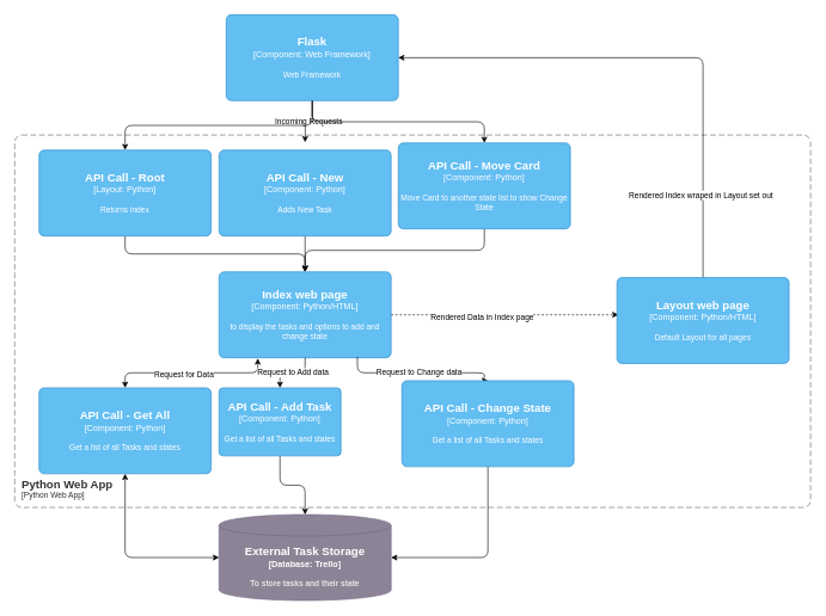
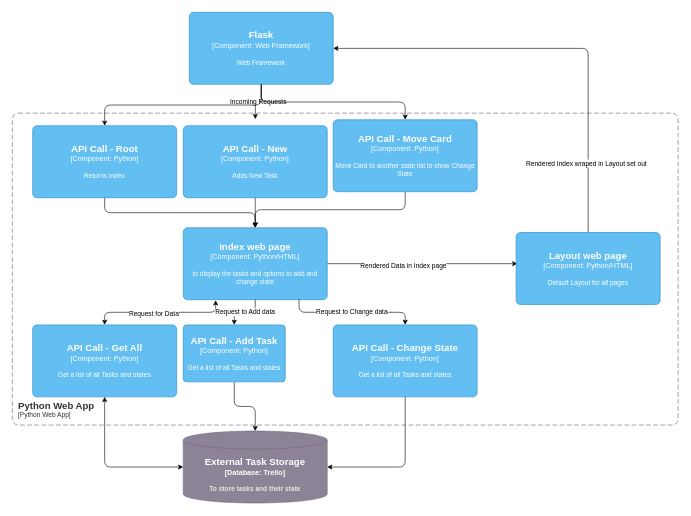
  <mxCell id="0" />
  <mxCell id="1" parent="0" />
- <mxCell id="2" style="edgeStyle=orthogonalEdgeStyle;rounded=1;sketch=0;orthogonalLoop=1;jettySize=auto;html=1;entryX=0.008;entryY=0.433;entryDx=0;entryDy=0;entryPerimeter=0;startArrow=none;startFill=0;endArrow=classic;endFill=1;dashed=1;" edge="1" parent="1" source="4" target="16"><mxGeometry relative="1" as="geometry" /></mxCell>
+ <mxCell id="2" style="edgeStyle=orthogonalEdgeStyle;rounded=1;sketch=0;orthogonalLoop=1;jettySize=auto;html=1;entryX=0.008;entryY=0.433;entryDx=0;entryDy=0;entryPerimeter=0;startArrow=none;startFill=0;endArrow=classic;endFill=1;" edge="1" parent="1" source="4" target="16"><mxGeometry relative="1" as="geometry" /></mxCell>
  <mxCell id="3" value="Rendered Data in Index page" style="edgeLabel;html=1;align=center;verticalAlign=middle;resizable=0;points=[];" vertex="1" connectable="0" parent="2"><mxGeometry x="-0.205" y="-3" relative="1" as="geometry"><mxPoint as="offset" /></mxGeometry></mxCell>
  <mxCell id="4" value="&lt;font style=&quot;font-size: 16px&quot;&gt;&lt;b&gt;Index web page&lt;/b&gt;&lt;/font&gt;&lt;div&gt;[Component: Python/HTML]&lt;/div&gt;&lt;br&gt;&lt;div&gt;&lt;font style=&quot;font-size: 11px&quot;&gt;to display the tasks and options to add and change state&lt;/font&gt;&lt;/div&gt;" style="rounded=1;whiteSpace=wrap;html=1;labelBackgroundColor=none;fillColor=#63BEF2;fontColor=#ffffff;align=center;arcSize=6;strokeColor=#2086C9;metaEdit=1;resizable=0;points=[[0.25,0,0],[0.5,0,0],[0.75,0,0],[1,0.25,0],[1,0.5,0],[1,0.75,0],[0.75,1,0],[0.5,1,0],[0.25,1,0],[0,0.75,0],[0,0.5,0],[0,0.25,0]];" parent="1" vertex="1"><mxGeometry x="305" y="379" width="240" height="120" as="geometry" /></mxCell>
  <mxCell id="5" style="edgeStyle=orthogonalEdgeStyle;rounded=1;sketch=0;orthogonalLoop=1;jettySize=auto;html=1;exitX=0.5;exitY=0;exitDx=0;exitDy=0;exitPerimeter=0;startArrow=classic;startFill=1;entryX=0.225;entryY=1.008;entryDx=0;entryDy=0;entryPerimeter=0;" edge="1" parent="1" source="8" target="4"><mxGeometry relative="1" as="geometry"><mxPoint x="379" y="498" as="targetPoint" /></mxGeometry></mxCell>
  <mxCell id="6" value="Request for Data" style="edgeLabel;html=1;align=center;verticalAlign=middle;resizable=0;points=[];" vertex="1" connectable="0" parent="5"><mxGeometry x="-0.109" y="-1" relative="1" as="geometry"><mxPoint x="1" y="1" as="offset" /></mxGeometry></mxCell>
  <mxCell id="7" style="edgeStyle=orthogonalEdgeStyle;rounded=1;sketch=0;orthogonalLoop=1;jettySize=auto;html=1;exitX=0.5;exitY=1;exitDx=0;exitDy=0;exitPerimeter=0;startArrow=classic;startFill=1;endArrow=classic;endFill=1;entryX=0;entryY=0.5;entryDx=0;entryDy=0;entryPerimeter=0;" edge="1" parent="1" source="8" target="10"><mxGeometry relative="1" as="geometry" /></mxCell>
  <mxCell id="8" value="&lt;font style=&quot;font-size: 16px&quot;&gt;&lt;b&gt;API Call - Get All&lt;/b&gt;&lt;/font&gt;&lt;div&gt;[Component: Python]&lt;/div&gt;&lt;br&gt;&lt;div&gt;&lt;font style=&quot;font-size: 11px&quot;&gt;Get a list of all Tasks and states&lt;/font&gt;&lt;/div&gt;" style="rounded=1;whiteSpace=wrap;html=1;labelBackgroundColor=none;fillColor=#63BEF2;fontColor=#ffffff;align=center;arcSize=6;strokeColor=#2086C9;metaEdit=1;resizable=0;points=[[0.25,0,0],[0.5,0,0],[0.75,0,0],[1,0.25,0],[1,0.5,0],[1,0.75,0],[0.75,1,0],[0.5,1,0],[0.25,1,0],[0,0.75,0],[0,0.5,0],[0,0.25,0]];" parent="1" vertex="1"><mxGeometry x="54" y="541" width="240" height="120" as="geometry" /></mxCell>
  <mxCell id="9" value="&lt;font style=&quot;font-size: 16px&quot;&gt;&lt;b&gt;&lt;div style=&quot;text-align: left&quot;&gt;Python Web App&lt;/div&gt;&lt;/b&gt;&lt;/font&gt;&lt;div style=&quot;text-align: left&quot;&gt;[Python Web App]&lt;/div&gt;" style="rounded=1;fontSize=11;whiteSpace=wrap;html=1;dashed=1;arcSize=20;fillColor=none;strokeColor=#666666;fontColor=#333333;labelBackgroundColor=none;align=left;verticalAlign=bottom;labelBorderColor=none;spacingTop=0;spacing=10;dashPattern=8 4;metaEdit=1;rotatable=0;perimeter=rectanglePerimeter;noLabel=0;labelPadding=0;allowArrows=0;connectable=0;expand=0;recursiveResize=0;editable=1;pointerEvents=0;absoluteArcSize=1;points=[[0.25,0,0],[0.5,0,0],[0.75,0,0],[1,0.25,0],[1,0.5,0],[1,0.75,0],[0.75,1,0],[0.5,1,0],[0.25,1,0],[0,0.75,0],[0,0.5,0],[0,0.25,0]];" parent="1" vertex="1"><mxGeometry x="20" y="188" width="1110" height="520" as="geometry" /></mxCell>
  <mxCell id="10" value="&lt;font style=&quot;font-size: 16px&quot;&gt;&lt;b&gt;External Task Storage&lt;/font&gt;&lt;div&gt;[Database:&amp;nbsp;Trello]&lt;/div&gt;&lt;br&gt;&lt;div&gt;&lt;font style=&quot;font-size: 11px&quot;&gt;&lt;font color=&quot;#E6E6E6&quot;&gt;To store tasks and their state&lt;/font&gt;&lt;/div&gt;" style="shape=cylinder3;size=15;whiteSpace=wrap;html=1;boundedLbl=1;rounded=0;labelBackgroundColor=none;fillColor=#8C8496;fontSize=12;fontColor=#ffffff;align=center;strokeColor=#736782;metaEdit=1;points=[[0.5,0,0],[1,0.25,0],[1,0.5,0],[1,0.75,0],[0.5,1,0],[0,0.75,0],[0,0.5,0],[0,0.25,0]];resizable=0;" parent="1" vertex="1"><mxGeometry x="305" y="718" width="240" height="120" as="geometry" /></mxCell>
  <mxCell id="11" value="Incoming Requests" style="edgeStyle=orthogonalEdgeStyle;rounded=1;sketch=0;orthogonalLoop=1;jettySize=auto;html=1;exitX=0.5;exitY=1;exitDx=0;exitDy=0;exitPerimeter=0;startArrow=none;startFill=0;endArrow=classic;endFill=1;" edge="1" parent="1" source="12"><mxGeometry relative="1" as="geometry"><mxPoint x="425" y="198" as="targetPoint" /></mxGeometry></mxCell>
  <mxCell id="12" value="&lt;font style=&quot;font-size: 16px&quot;&gt;&lt;b&gt;Flask&lt;/b&gt;&lt;/font&gt;&lt;div&gt;[Component: Web Framework]&lt;/div&gt;&lt;br&gt;&lt;div&gt;&lt;font style=&quot;font-size: 11px&quot;&gt;Web Framework&lt;/font&gt;&lt;/div&gt;" style="rounded=1;whiteSpace=wrap;html=1;labelBackgroundColor=none;fillColor=#63BEF2;fontColor=#ffffff;align=center;arcSize=6;strokeColor=#2086C9;metaEdit=1;resizable=0;points=[[0.25,0,0],[0.5,0,0],[0.75,0,0],[1,0.25,0],[1,0.5,0],[1,0.75,0],[0.75,1,0],[0.5,1,0],[0.25,1,0],[0,0.75,0],[0,0.5,0],[0,0.25,0]];" vertex="1" parent="1"><mxGeometry x="315" y="20" width="240" height="120" as="geometry" /></mxCell>
  <mxCell id="13" style="edgeStyle=orthogonalEdgeStyle;rounded=1;sketch=0;orthogonalLoop=1;jettySize=auto;html=1;entryX=0.5;entryY=1;entryDx=0;entryDy=0;entryPerimeter=0;startArrow=classic;startFill=1;exitX=0.5;exitY=0;exitDx=0;exitDy=0;exitPerimeter=0;endArrow=none;endFill=0;" edge="1" parent="1" source="4" target="27"><mxGeometry relative="1" as="geometry" /></mxCell>
  <mxCell id="14" style="edgeStyle=orthogonalEdgeStyle;rounded=1;sketch=0;orthogonalLoop=1;jettySize=auto;html=1;exitX=0.5;exitY=0;exitDx=0;exitDy=0;exitPerimeter=0;entryX=1;entryY=0.5;entryDx=0;entryDy=0;entryPerimeter=0;startArrow=none;startFill=0;endArrow=classic;endFill=1;" edge="1" parent="1" source="16" target="12"><mxGeometry relative="1" as="geometry" /></mxCell>
  <mxCell id="15" value="Rendered Index wraped in Layout set out" style="edgeLabel;html=1;align=center;verticalAlign=middle;resizable=0;points=[];" vertex="1" connectable="0" parent="14"><mxGeometry x="-0.683" y="4" relative="1" as="geometry"><mxPoint as="offset" /></mxGeometry></mxCell>
  <mxCell id="16" value="&lt;font style=&quot;font-size: 16px&quot;&gt;&lt;b&gt;Layout web page&lt;/b&gt;&lt;/font&gt;&lt;div&gt;[Component: Python/HTML]&lt;/div&gt;&lt;br&gt;&lt;div&gt;&lt;font style=&quot;font-size: 11px&quot;&gt;Default Layout for all pages&lt;/font&gt;&lt;/div&gt;" style="rounded=1;whiteSpace=wrap;html=1;labelBackgroundColor=none;fillColor=#63BEF2;fontColor=#ffffff;align=center;arcSize=6;strokeColor=#2086C9;metaEdit=1;resizable=0;points=[[0.25,0,0],[0.5,0,0],[0.75,0,0],[1,0.25,0],[1,0.5,0],[1,0.75,0],[0.75,1,0],[0.5,1,0],[0.25,1,0],[0,0.75,0],[0,0.5,0],[0,0.25,0]];" vertex="1" parent="1"><mxGeometry x="860" y="387" width="240" height="120" as="geometry" /></mxCell>
  <mxCell id="17" style="edgeStyle=orthogonalEdgeStyle;rounded=1;orthogonalLoop=1;jettySize=auto;html=1;exitX=0.5;exitY=1;exitDx=0;exitDy=0;exitPerimeter=0;startArrow=none;startFill=0;sketch=0;entryX=1;entryY=0.5;entryDx=0;entryDy=0;entryPerimeter=0;" edge="1" parent="1" source="19" target="10"><mxGeometry relative="1" as="geometry"><mxPoint x="450" y="1028" as="targetPoint" /></mxGeometry></mxCell>
  <mxCell id="18" value="Request to Change data" style="edgeStyle=orthogonalEdgeStyle;rounded=1;sketch=0;orthogonalLoop=1;jettySize=auto;html=1;exitX=0.5;exitY=0;exitDx=0;exitDy=0;exitPerimeter=0;startArrow=classic;startFill=1;endArrow=none;endFill=0;entryX=0.804;entryY=0.992;entryDx=0;entryDy=0;entryPerimeter=0;" edge="1" parent="1" source="19" target="4"><mxGeometry relative="1" as="geometry"><mxPoint x="420" y="668" as="targetPoint" /><Array as="points"><mxPoint x="675" y="520" /><mxPoint x="498" y="520" /></Array></mxGeometry></mxCell>
- <mxCell id="19" value="&lt;font style=&quot;font-size: 16px&quot;&gt;&lt;b&gt;API Call - Change State&lt;/b&gt;&lt;/font&gt;&lt;div&gt;[Component: Python]&lt;/div&gt;&lt;br&gt;&lt;div&gt;&lt;font style=&quot;font-size: 11px&quot;&gt;Get a list of all Tasks and states&lt;/font&gt;&lt;/div&gt;" style="rounded=1;whiteSpace=wrap;html=1;labelBackgroundColor=none;fillColor=#63BEF2;fontColor=#ffffff;align=center;arcSize=6;strokeColor=#2086C9;metaEdit=1;resizable=0;points=[[0.25,0,0],[0.5,0,0],[0.75,0,0],[1,0.25,0],[1,0.5,0],[1,0.75,0],[0.75,1,0],[0.5,1,0],[0.25,1,0],[0,0.75,0],[0,0.5,0],[0,0.25,0]];" vertex="1" parent="1"><mxGeometry x="560" y="531" width="240" height="120" as="geometry" /></mxCell>
+ <mxCell id="19" value="&lt;font style=&quot;font-size: 16px&quot;&gt;&lt;b&gt;API Call - Change State&lt;/b&gt;&lt;/font&gt;&lt;div&gt;[Component: Python]&lt;/div&gt;&lt;br&gt;&lt;div&gt;&lt;font style=&quot;font-size: 11px&quot;&gt;Get a list of all Tasks and states&lt;/font&gt;&lt;/div&gt;" style="rounded=1;whiteSpace=wrap;html=1;labelBackgroundColor=none;fillColor=#63BEF2;fontColor=#ffffff;align=center;arcSize=6;strokeColor=#2086C9;metaEdit=1;resizable=0;points=[[0.25,0,0],[0.5,0,0],[0.75,0,0],[1,0.25,0],[1,0.5,0],[1,0.75,0],[0.75,1,0],[0.5,1,0],[0.25,1,0],[0,0.75,0],[0,0.5,0],[0,0.25,0]];" vertex="1" parent="1"><mxGeometry x="555" y="541" width="240" height="120" as="geometry" /></mxCell>
  <mxCell id="20" value="Request to Add data" style="edgeStyle=orthogonalEdgeStyle;rounded=1;sketch=0;orthogonalLoop=1;jettySize=auto;html=1;exitX=0.5;exitY=0;exitDx=0;exitDy=0;exitPerimeter=0;startArrow=classic;startFill=1;endArrow=none;endFill=0;" edge="1" parent="1" source="22" target="4"><mxGeometry relative="1" as="geometry"><mxPoint x="420" y="668" as="targetPoint" /><Array as="points" /></mxGeometry></mxCell>
  <mxCell id="21" style="edgeStyle=orthogonalEdgeStyle;rounded=1;sketch=0;orthogonalLoop=1;jettySize=auto;html=1;exitX=0.5;exitY=1;exitDx=0;exitDy=0;exitPerimeter=0;entryX=0.5;entryY=0;entryDx=0;entryDy=0;entryPerimeter=0;startArrow=none;startFill=0;endArrow=classic;endFill=1;" edge="1" parent="1" source="22" target="10"><mxGeometry relative="1" as="geometry" /></mxCell>
  <mxCell id="22" value="&lt;font style=&quot;font-size: 16px&quot;&gt;&lt;b&gt;API Call - Add Task&lt;/b&gt;&lt;/font&gt;&lt;div&gt;[Component: Python]&lt;/div&gt;&lt;br&gt;&lt;div&gt;&lt;font style=&quot;font-size: 11px&quot;&gt;Get a list of all Tasks and states&lt;/font&gt;&lt;/div&gt;" style="rounded=1;whiteSpace=wrap;html=1;labelBackgroundColor=none;fillColor=#63BEF2;fontColor=#ffffff;align=center;arcSize=6;strokeColor=#2086C9;metaEdit=1;resizable=0;points=[[0.25,0,0],[0.5,0,0],[0.75,0,0],[1,0.25,0],[1,0.5,0],[1,0.75,0],[0.75,1,0],[0.5,1,0],[0.25,1,0],[0,0.75,0],[0,0.5,0],[0,0.25,0]];" vertex="1" parent="1"><mxGeometry x="305" y="541" width="170" height="95" as="geometry" /></mxCell>
  <mxCell id="23" style="edgeStyle=orthogonalEdgeStyle;rounded=1;sketch=0;orthogonalLoop=1;jettySize=auto;html=1;exitX=0.5;exitY=1;exitDx=0;exitDy=0;exitPerimeter=0;startArrow=none;startFill=0;" edge="1" parent="1" source="25" target="4"><mxGeometry relative="1" as="geometry" /></mxCell>
  <mxCell id="24" style="edgeStyle=orthogonalEdgeStyle;rounded=1;sketch=0;orthogonalLoop=1;jettySize=auto;html=1;exitX=0.5;exitY=0;exitDx=0;exitDy=0;exitPerimeter=0;entryX=0.5;entryY=1;entryDx=0;entryDy=0;entryPerimeter=0;startArrow=classic;startFill=1;endArrow=none;endFill=0;" edge="1" parent="1" source="25" target="12"><mxGeometry relative="1" as="geometry" /></mxCell>
- <mxCell id="25" value="&lt;font style=&quot;font-size: 16px&quot;&gt;&lt;b&gt;API Call - Root&lt;/b&gt;&lt;/font&gt;&lt;div&gt;[Layout: Python]&lt;/div&gt;&lt;br&gt;&lt;div&gt;&lt;font style=&quot;font-size: 11px&quot;&gt;Returns index&lt;/font&gt;&lt;/div&gt;" style="rounded=1;whiteSpace=wrap;html=1;labelBackgroundColor=none;fillColor=#63BEF2;fontColor=#ffffff;align=center;arcSize=6;strokeColor=#2086C9;metaEdit=1;resizable=0;points=[[0.25,0,0],[0.5,0,0],[0.75,0,0],[1,0.25,0],[1,0.5,0],[1,0.75,0],[0.75,1,0],[0.5,1,0],[0.25,1,0],[0,0.75,0],[0,0.5,0],[0,0.25,0]];" vertex="1" parent="1"><mxGeometry x="54" y="209" width="240" height="120" as="geometry" /></mxCell>
+ <mxCell id="25" value="&lt;font style=&quot;font-size: 16px&quot;&gt;&lt;b&gt;API Call - Root&lt;/b&gt;&lt;/font&gt;&lt;div&gt;[Component: Python]&lt;/div&gt;&lt;br&gt;&lt;div&gt;&lt;font style=&quot;font-size: 11px&quot;&gt;Returns index&lt;/font&gt;&lt;/div&gt;" style="rounded=1;whiteSpace=wrap;html=1;labelBackgroundColor=none;fillColor=#63BEF2;fontColor=#ffffff;align=center;arcSize=6;strokeColor=#2086C9;metaEdit=1;resizable=0;points=[[0.25,0,0],[0.5,0,0],[0.75,0,0],[1,0.25,0],[1,0.5,0],[1,0.75,0],[0.75,1,0],[0.5,1,0],[0.25,1,0],[0,0.75,0],[0,0.5,0],[0,0.25,0]];" vertex="1" parent="1"><mxGeometry x="54" y="209" width="240" height="120" as="geometry" /></mxCell>
  <mxCell id="26" style="edgeStyle=orthogonalEdgeStyle;rounded=1;sketch=0;orthogonalLoop=1;jettySize=auto;html=1;exitX=0.5;exitY=0;exitDx=0;exitDy=0;exitPerimeter=0;startArrow=classic;startFill=1;endArrow=none;endFill=0;" edge="1" parent="1" source="27" target="12"><mxGeometry relative="1" as="geometry" /></mxCell>
  <mxCell id="27" value="&lt;font style=&quot;font-size: 16px&quot;&gt;&lt;b&gt;API Call - Move Card&lt;/b&gt;&lt;/font&gt;&lt;div&gt;[Component: Python]&lt;/div&gt;&lt;br&gt;&lt;div&gt;&lt;font style=&quot;font-size: 11px&quot;&gt;Move Card to another state list to show Change State&lt;/font&gt;&lt;/div&gt;" style="rounded=1;whiteSpace=wrap;html=1;labelBackgroundColor=none;fillColor=#63BEF2;fontColor=#ffffff;align=center;arcSize=6;strokeColor=#2086C9;metaEdit=1;resizable=0;points=[[0.25,0,0],[0.5,0,0],[0.75,0,0],[1,0.25,0],[1,0.5,0],[1,0.75,0],[0.75,1,0],[0.5,1,0],[0.25,1,0],[0,0.75,0],[0,0.5,0],[0,0.25,0]];" vertex="1" parent="1"><mxGeometry x="555" y="199" width="240" height="120" as="geometry" /></mxCell>
  <mxCell id="28" style="edgeStyle=orthogonalEdgeStyle;rounded=1;sketch=0;orthogonalLoop=1;jettySize=auto;html=1;exitX=0.5;exitY=1;exitDx=0;exitDy=0;exitPerimeter=0;startArrow=none;startFill=0;endArrow=classic;endFill=1;" edge="1" parent="1" source="29" target="4"><mxGeometry relative="1" as="geometry"><mxPoint x="410" y="389" as="targetPoint" /></mxGeometry></mxCell>
  <mxCell id="29" value="&lt;font style=&quot;font-size: 16px&quot;&gt;&lt;b&gt;API Call - New&lt;/b&gt;&lt;/font&gt;&lt;div&gt;[Component: Python]&lt;/div&gt;&lt;br&gt;&lt;div&gt;&lt;font style=&quot;font-size: 11px&quot;&gt;Adds New Task&lt;/font&gt;&lt;/div&gt;" style="rounded=1;whiteSpace=wrap;html=1;labelBackgroundColor=none;fillColor=#63BEF2;fontColor=#ffffff;align=center;arcSize=6;strokeColor=#2086C9;metaEdit=1;resizable=0;points=[[0.25,0,0],[0.5,0,0],[0.75,0,0],[1,0.25,0],[1,0.5,0],[1,0.75,0],[0.75,1,0],[0.5,1,0],[0.25,1,0],[0,0.75,0],[0,0.5,0],[0,0.25,0]];" vertex="1" parent="1"><mxGeometry x="305" y="209" width="240" height="120" as="geometry" /></mxCell>
